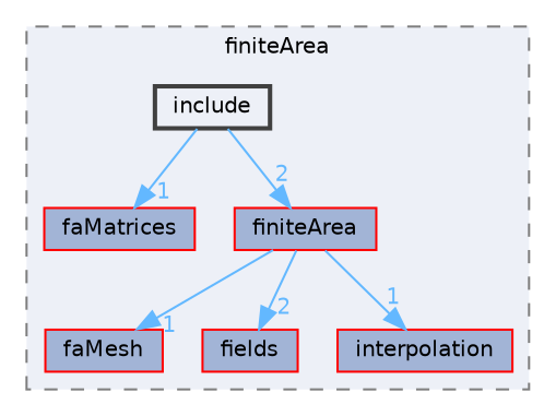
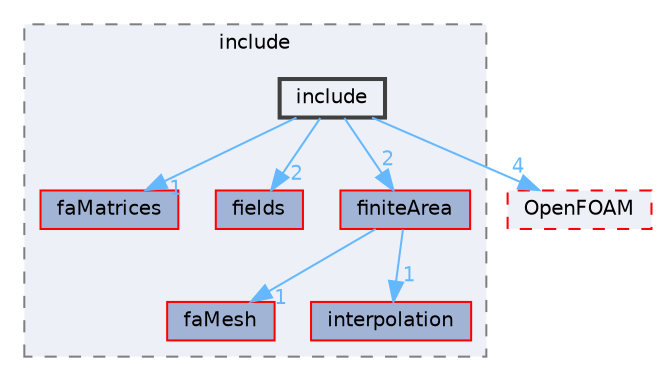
  digraph {
    compound=true
    node [color=red fillcolor="#a2b4d6" fontname=Helvetica fontsize=10 shape=box style=filled]
    edge [color=steelblue1 fontcolor=steelblue1 fontname=Helvetica fontsize=10 headlabel=1 labeldistance=1.5 labelfontname=Helvetica labelfontsize=10]
    n1 [height=0.2 label=faMatrices width=0.4]
    n2 [height=0.2 label=faMesh width=0.4]
    n3 [height=0.2 label=fields width=0.4]
    n4 [height=0.2 label=interpolation width=0.4]
    n5 [height=0.2 label=finiteArea width=0.4]
    n6 [color=grey25 fillcolor="#edf0f7" height=0.2 label=include style="filled,bold" width=0.4]
+   n7 [fillcolor="#edf0f7" height=0.2 label=OpenFOAM style="filled,dashed" width=0.4]
    subgraph cluster_1 {
      bgcolor="#edf0f7"
      fontname=Helvetica
      fontsize=10
-     label=finiteArea
+     label=include
      pencolor=grey50
      style="filled,dashed"
      n1
      n2
      n3
      n4
      n5
      n6
    }
    n5 -> n2
    n5 -> n4
    n6 -> n1
-   n5 -> n3 [headlabel=2]
+   n6 -> n3 [headlabel=2]
    n6 -> n5 [headlabel=2]
+   n6 -> n7 [headlabel=4]
  }
